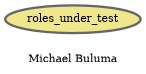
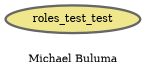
  digraph {
    label="Michael Buluma"
-   roles_under_test [fillcolor=khaki penwidth=3 style=filled color=gray40]
+   roles_under_test [fillcolor=khaki penwidth=3 style=filled color=gray40 label=roles_test_test]
  }
